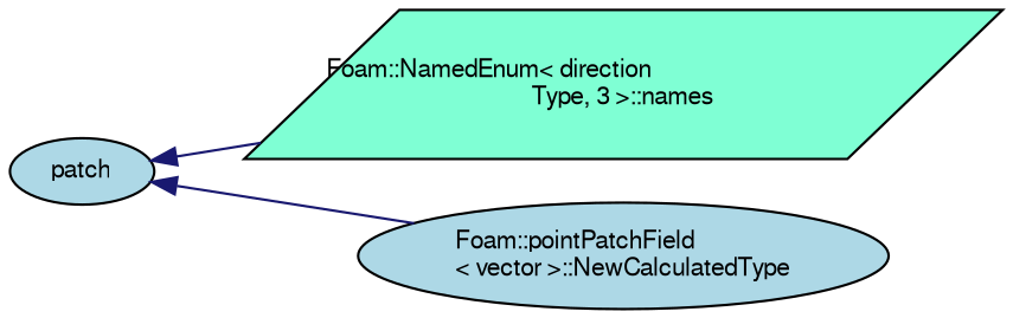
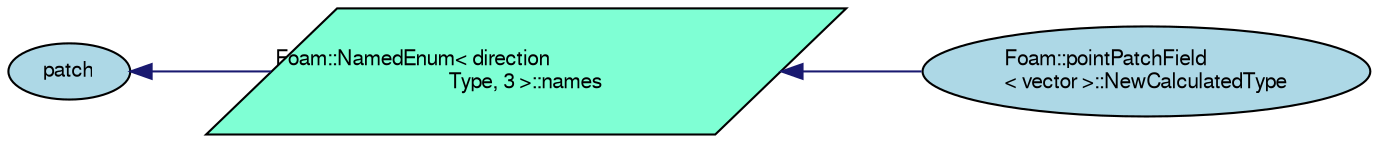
  digraph {
    rankdir=LR
    node [color=black fillcolor=lightblue fontname=FreeSans fontsize=10 shape=ellipse style=filled]
    edge [color=midnightblue dir=back fontname=FreeSans fontsize=10 labelfontname=FreeSans labelfontsize=10 style=solid]
    n1 [fontcolor=black height=0.2 label=patch width=0.4]
    n2 [fillcolor=aquamarine height=0.2 label="Foam::NamedEnum\< direction\lType, 3 \>::names" shape=parallelogram width=0.4]
    n3 [height=0.2 label="Foam::pointPatchField\l\< vector \>::NewCalculatedType" width=0.4]
    n1 -> n2
-   n1 -> n3
+   n2 -> n3
  }
